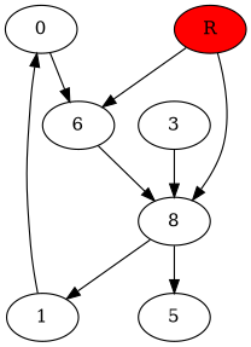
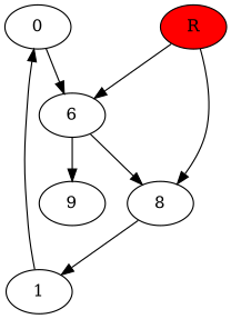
  digraph {
    n1 [label=0]
    1
    6
-   3
    8
-   5
+   9
    R [fillcolor="#ff0000" style=filled]
    n1 -> 6
    1 -> n1
    6 -> 8
-   3 -> 8
+   6 -> 9
    8 -> 1
-   8 -> 5
    R -> 6
    R -> 8
  }
